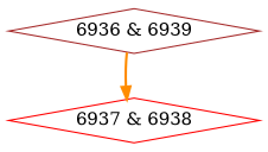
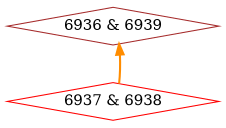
  digraph {
    node [shape=diamond]
    n1 [label="6936 & 6939" color=brown]
    n2 [label="6937 & 6938" color=red]
-   n1 -> n2 [color=darkorange style=bold]
+   n2 -> n1 [color=darkorange style=bold]
  }
